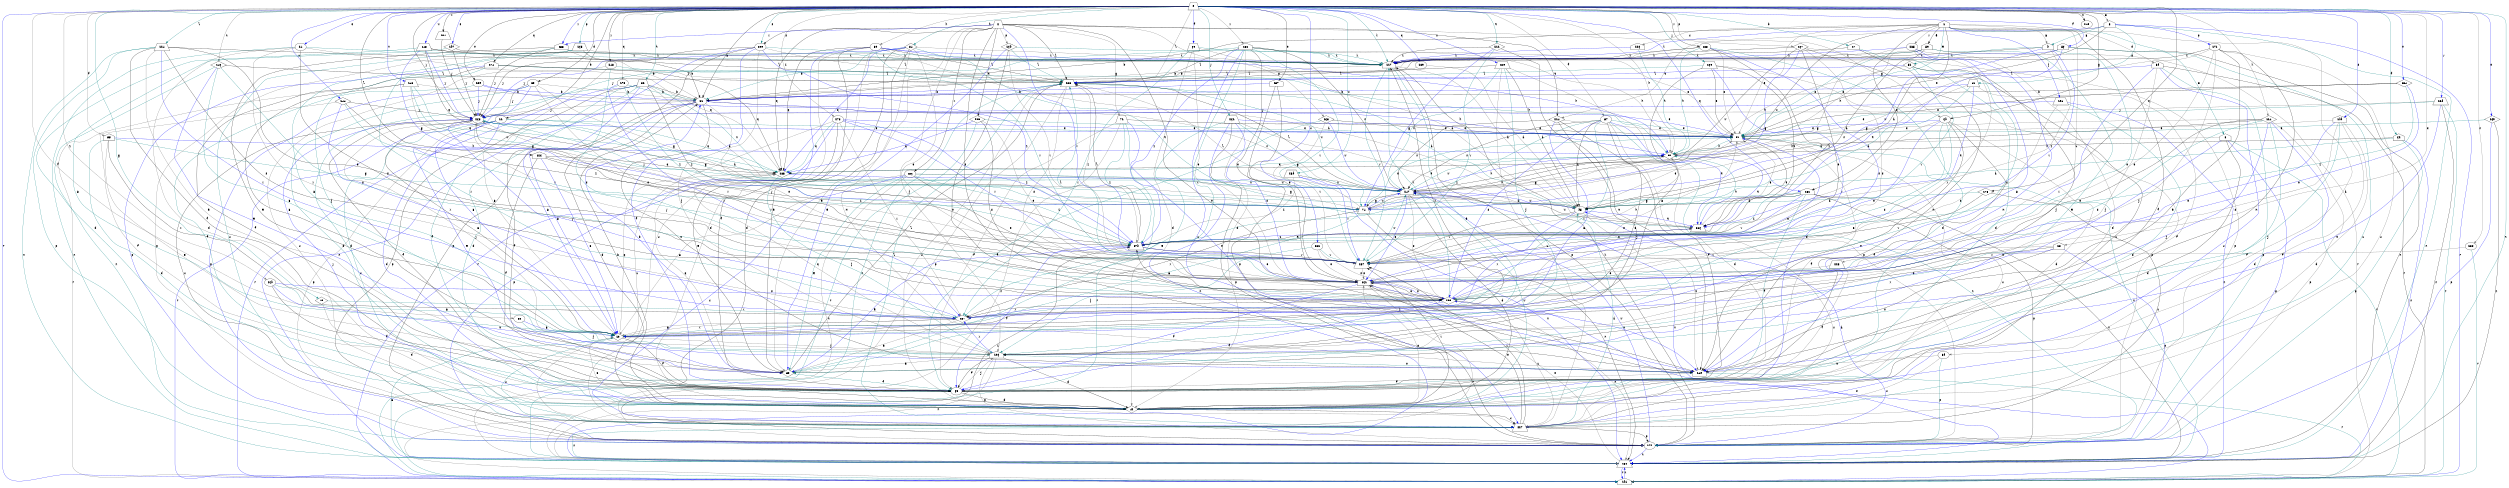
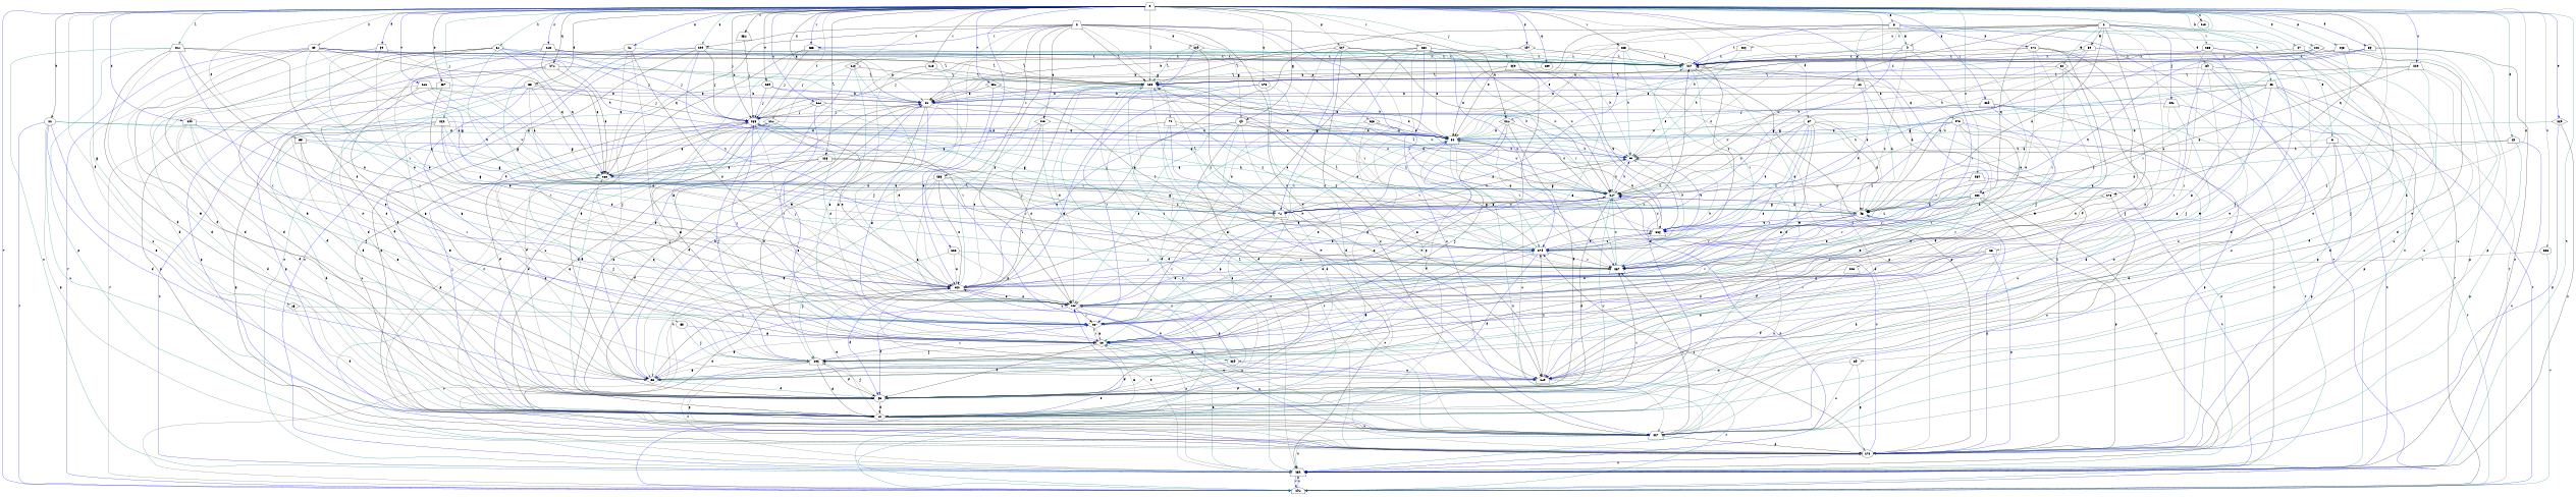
  strict digraph {
    fontname="DejaVu Sans Mono"
    node [fontname="DejaVu Sans Mono" shape=ellipse]
    edge [color=black fontname="DejaVu Sans Mono"]
    0 [shape=trapezium]
    3 [shape=house]
    11
    17 [shape=house]
    21
    24
    25 [shape=house]
    35
    55 [shape=house]
    56 [shape=house]
    57
    58
    60 [shape=trapezium]
    62 [shape=house]
    n15 [label=45 shape=diamond]
    69
    80
    82 [shape=trapezium]
    84 [shape=diamond]
    85 [shape=diamond]
    114 [shape=diamond]
    117 [shape=house]
    124 [shape=trapezium]
    126 [shape=house]
    128 [shape=trapezium]
    130
    134 [shape=diamond]
    141 [shape=trapezium]
    144 [shape=diamond]
    146 [shape=diamond]
    151 [shape=trapezium]
    157 [shape=house]
    160 [shape=diamond]
    165 [shape=trapezium]
    167 [shape=diamond]
    173
    174 [shape=house]
    178 [shape=diamond]
    180
    182 [shape=house]
    194 [shape=house]
    197 [shape=diamond]
    199 [shape=house]
    200
    211 [shape=diamond]
    220 [shape=trapezium]
    222
    229 [shape=trapezium]
    233
    238
    239 [shape=trapezium]
    240
    243 [shape=trapezium]
    248
    252 [shape=house]
    254 [shape=trapezium]
    255 [shape=house]
    260 [shape=trapezium]
    261 [shape=trapezium]
    268
    269
    278
    9 [shape=house]
    31 [shape=trapezium]
    214 [shape=diamond]
    41 [shape=trapezium]
    171
    53 [shape=diamond]
    183 [shape=diamond]
    42 [shape=diamond]
    172
    227 [shape=trapezium]
    140 [shape=house]
    63
    247 [shape=house]
    161 [shape=house]
    10 [shape=diamond]
    205 [shape=diamond]
    257 [shape=diamond]
    237 [shape=trapezium]
    74 [shape=trapezium]
    216 [shape=trapezium]
    95
    279 [shape=trapezium]
    106 [shape=house]
    1 [shape=house]
    8 [shape=house]
    39 [shape=house]
    50 [shape=house]
    52 [shape=diamond]
    89
    104 [shape=trapezium]
    223 [shape=trapezium]
    226 [shape=house]
    235
    2 [shape=trapezium]
    71 [shape=trapezium]
    168 [shape=diamond]
    169 [shape=diamond]
    213 [shape=diamond]
    256
    0 -> 3 [color=gray40 label=a]
    0 -> 11 [label=b]
    0 -> 17 [color=teal label=b]
    0 -> 21 [label=b]
    0 -> 24 [color=blue label=c]
    0 -> 25 [color=gray40 label=c]
    0 -> 35 [label=d]
    0 -> 55 [color=gray40 label=f]
    0 -> 56 [color=blue label=f]
    0 -> 57 [color=gray40 label=f]
    0 -> 58 [color=gray40 label=f]
    0 -> 60 [color=blue label=f]
    0 -> 62 [color=teal label=f]
    0 -> n15 [color=teal label=g]
    0 -> 69 [label=g]
    0 -> 80 [color=gray40 label=h]
    0 -> 82 [color=teal label=h]
    0 -> 84 [color=teal label=h]
    0 -> 85 [color=gray40 label=h]
    0 -> 114 [color=gray40 label=k]
    0 -> 117 [color=teal label=k]
    0 -> 124 [color=teal label=l]
    0 -> 126 [label=l]
    0 -> 128 [color=gray40 label=l]
    0 -> 130 [label=m]
    0 -> 134 [color=blue label=m]
    0 -> 141 [color=blue label=n]
    0 -> 144 [color=blue label=n]
    0 -> 146 [color=gray40 label=n]
    0 -> 151 [color=teal label=n]
    0 -> 157 [label=o]
    0 -> 160 [color=blue label=o]
    0 -> 165 [color=teal label=p]
    0 -> 167 [color=gray40 label=p]
    0 -> 173 [color=gray40 label=q]
    0 -> 174 [label=q]
    0 -> 178 [label=q]
    0 -> 180 [color=blue label=q]
    0 -> 182 [color=blue label=q]
    0 -> 194 [color=blue label=r]
    0 -> 197 [color=blue label=s]
    0 -> 199 [color=blue label=s]
    0 -> 200 [color=teal label=s]
    0 -> 211 [color=teal label=t]
    0 -> 220 [color=blue label=u]
    0 -> 222 [color=blue label=u]
    0 -> 229 [color=blue label=v]
    0 -> 233 [label=v]
    0 -> 238 [color=gray40 label=w]
    0 -> 239 [color=teal label=w]
    0 -> 240 [label=w]
    0 -> 243 [color=blue label=w]
    0 -> 248 [label=x]
    0 -> 252 [color=gray40 label=x]
    0 -> 254 [label=x]
    0 -> 255 [color=blue label=x]
    0 -> 260 [color=teal label=y]
    0 -> 261 [color=teal label=y]
    0 -> 268 [label=y]
    0 -> 269 [color=gray40 label=z]
    0 -> 278 [color=gray40 label=z]
    3 -> 117 [color=blue label=k]
    3 -> 151 [color=teal label=n]
    3 -> 194 [color=blue label=r]
    3 -> 9 [color=teal label=a]
    3 -> 31 [label=c]
    3 -> 214 [color=gray40 label=t]
    3 -> 41 [color=teal label=d]
    3 -> 171 [color=blue label=p]
    11 -> 194 [color=blue label=r]
    11 -> 31 [color=teal label=c]
    11 -> 53 [color=blue label=e]
    11 -> 183 [color=teal label=q]
    11 -> 42 [color=blue label=d]
    11 -> 172 [color=gray40 label=p]
    11 -> 227 [color=teal label=u]
    17 -> 117 [label=k]
    17 -> 42 [color=teal label=d]
    17 -> 140 [label=m]
    21 -> 268 [color=gray40 label=y]
    21 -> 31 [color=blue label=c]
    21 -> 42 [label=d]
    21 -> 140 [label=m]
    21 -> 63 [label=f]
    21 -> 247 [color=gray40 label=w]
    21 -> 161 [color=gray40 label=o]
    21 -> 10 [color=blue label=a]
    24 -> 117 [color=teal label=k]
    24 -> 151 [color=teal label=n]
    24 -> 183 [color=gray40 label=q]
    24 -> 42 [color=gray40 label=d]
    24 -> 205 [label=s]
    24 -> 257 [color=gray40 label=x]
    25 -> 172 [color=blue label=p]
    25 -> 140 [label=m]
    25 -> 205 [label=s]
    25 -> 257 [color=blue label=x]
    25 -> 237 [color=gray40 label=v]
    35 -> 21 [color=gray40 label=b]
    35 -> 268 [label=y]
    35 -> 42 [color=teal label=d]
    35 -> 172 [color=blue label=p]
    35 -> 161 [color=gray40 label=o]
    35 -> 10 [color=blue label=a]
    35 -> 74 [color=gray40 label=g]
    55 -> 85 [color=blue label=h]
    55 -> 53 [color=gray40 label=e]
    55 -> 42 [color=teal label=d]
    55 -> 257 [label=x]
    55 -> 74 [color=teal label=g]
    56 -> 21 [label=b]
    56 -> 117 [color=blue label=k]
    56 -> 151 [label=n]
    56 -> 227 [color=teal label=u]
    56 -> 216 [color=blue label=t]
    57 -> 151 [color=teal label=n]
    57 -> 31 [color=teal label=c]
    57 -> 42 [color=gray40 label=d]
    57 -> 247 [label=w]
    57 -> 10 [label=a]
    57 -> 205 [color=blue label=s]
    57 -> 257 [color=teal label=x]
    57 -> 216 [color=blue label=t]
    57 -> 95 [label=i]
    57 -> 279 [color=teal label=z]
    58 -> 10 [color=blue label=a]
    58 -> 106 [color=teal label=j]
    60 -> 117 [color=teal label=k]
    60 -> 42 [color=gray40 label=d]
    60 -> 161 [color=gray40 label=o]
    60 -> 257 [color=teal label=x]
    60 -> 95 [color=gray40 label=i]
    62 -> 85 [label=h]
    62 -> 151 [color=blue label=n]
    62 -> 172 [color=teal label=p]
    62 -> 95 [color=teal label=i]
    n15 -> 42 [color=gray40 label=d]
    n15 -> 257 [color=teal label=x]
    69 -> 31 [color=blue label=c]
    69 -> 42 [color=gray40 label=d]
    69 -> 140 [label=m]
    69 -> 63 [label=f]
    69 -> 161 [color=blue label=o]
    69 -> 10 [color=teal label=a]
    69 -> 205 [color=teal label=s]
    69 -> 237 [color=gray40 label=v]
    80 -> 85 [color=blue label=h]
    80 -> 117 [color=blue label=k]
    80 -> 128 [label=l]
    80 -> 194 [color=blue label=r]
    80 -> 183 [label=q]
    80 -> 42 [color=gray40 label=d]
    80 -> 227 [color=gray40 label=u]
    80 -> 63 [label=f]
    80 -> 237 [color=teal label=v]
    80 -> 95 [color=gray40 label=i]
    82 -> 21 [label=b]
    82 -> 194 [color=blue label=r]
    82 -> 42 [color=teal label=d]
    82 -> 172 [label=p]
    82 -> 63 [color=teal label=f]
    82 -> 247 [color=teal label=w]
    82 -> 10 [color=blue label=a]
    82 -> 95 [color=gray40 label=i]
    82 -> 279 [label=z]
    84 -> 21 [color=teal label=b]
    84 -> 117 [color=gray40 label=k]
    84 -> 268 [color=blue label=y]
    84 -> 53 [label=e]
    84 -> 183 [color=blue label=q]
    84 -> 42 [label=d]
    84 -> 140 [color=gray40 label=m]
    84 -> 161 [color=gray40 label=o]
    84 -> 216 [color=teal label=t]
    85 -> 183 [color=teal label=q]
    85 -> 247 [color=teal label=w]
    85 -> 74 [color=gray40 label=g]
    85 -> 216 [color=blue label=t]
    114 -> 31 [color=gray40 label=c]
    114 -> 183 [label=q]
    114 -> 42 [color=blue label=d]
    114 -> 172 [color=gray40 label=p]
    114 -> 63 [color=teal label=f]
    114 -> 161 [label=o]
    114 -> 205 [color=teal label=s]
    114 -> 106 [color=blue label=j]
    117 -> 128 [color=gray40 label=l]
    117 -> 53 [color=teal label=e]
    117 -> 172 [label=p]
    117 -> 237 [color=teal label=v]
    117 -> 95 [color=gray40 label=i]
    124 -> 117 [label=k]
    124 -> 151 [color=teal label=n]
    124 -> 53 [color=gray40 label=e]
    124 -> 172 [color=teal label=p]
    124 -> 63 [label=f]
    124 -> 161 [label=o]
    124 -> 205 [label=s]
    124 -> 257 [color=blue label=x]
    126 -> 183 [label=q]
    126 -> 63 [label=f]
    126 -> 10 [color=blue label=a]
    126 -> 237 [label=v]
    126 -> 279 [label=z]
    128 -> 21 [color=blue label=b]
    128 -> 151 [color=teal label=n]
    128 -> 172 [color=gray40 label=p]
    128 -> 227 [color=gray40 label=u]
    128 -> 247 [color=teal label=w]
    128 -> 205 [color=gray40 label=s]
    128 -> 95 [color=teal label=i]
    128 -> 279 [color=gray40 label=z]
    130 -> 21 [color=blue label=b]
    130 -> 85 [color=blue label=h]
    130 -> 268 [color=blue label=y]
    130 -> 63 [color=teal label=f]
    134 -> 21 [label=b]
    134 -> 31 [label=c]
    134 -> 161 [color=blue label=o]
    134 -> 279 [color=teal label=z]
    141 -> 21 [color=gray40 label=b]
    141 -> 194 [color=gray40 label=r]
    141 -> 183 [color=teal label=q]
    141 -> 247 [color=teal label=w]
    141 -> 10 [label=a]
    141 -> 74 [color=gray40 label=g]
    144 -> 268 [label=y]
    144 -> 63 [color=gray40 label=f]
    144 -> 257 [color=blue label=x]
    144 -> 237 [color=teal label=v]
    144 -> 279 [label=z]
    146 -> 128 [label=l]
    146 -> 151 [color=teal label=n]
    146 -> 53 [color=blue label=e]
    146 -> 10 [color=teal label=a]
    146 -> 205 [color=teal label=s]
    151 -> 194 [color=blue label=r]
    151 -> 161 [color=gray40 label=o]
    151 -> 10 [color=teal label=a]
    157 -> 21 [color=blue label=b]
    157 -> 172 [label=p]
    157 -> 161 [label=o]
    160 -> 151 [label=n]
    160 -> 31 [color=teal label=c]
    160 -> 172 [color=blue label=p]
    165 -> 21 [label=b]
    165 -> 117 [color=gray40 label=k]
    165 -> 172 [color=gray40 label=p]
    165 -> 227 [color=teal label=u]
    165 -> 106 [color=teal label=j]
    167 -> 117 [label=k]
    167 -> 172 [color=gray40 label=p]
    167 -> 227 [label=u]
    167 -> 247 [label=w]
    167 -> 161 [label=o]
    167 -> 205 [color=gray40 label=s]
    167 -> 74 [color=blue label=g]
    173 -> 21 [color=teal label=b]
    173 -> 42 [color=teal label=d]
    173 -> 257 [color=blue label=x]
    173 -> 279 [color=teal label=z]
    174 -> 85 [color=teal label=h]
    174 -> 128 [color=gray40 label=l]
    174 -> 183 [label=q]
    174 -> 172 [color=blue label=p]
    174 -> 63 [label=f]
    174 -> 257 [color=teal label=x]
    178 -> 227 [label=u]
    178 -> 237 [label=v]
    178 -> 95 [color=teal label=i]
    180 -> 128 [color=gray40 label=l]
    180 -> 95 [color=gray40 label=i]
    182 -> 151 [label=n]
    182 -> 172 [label=p]
    182 -> 63 [color=teal label=f]
    182 -> 161 [color=blue label=o]
    182 -> 237 [label=v]
    182 -> 74 [color=teal label=g]
    182 -> 95 [label=i]
    182 -> 279 [color=teal label=z]
    194 -> 151 [color=blue label=n]
    194 -> 205 [color=blue label=s]
    197 -> 117 [label=k]
    197 -> 268 [label=y]
    197 -> 10 [color=teal label=a]
    199 -> 31 [color=gray40 label=c]
    199 -> 42 [color=gray40 label=d]
    199 -> 63 [color=gray40 label=f]
    199 -> 161 [color=blue label=o]
    199 -> 205 [color=gray40 label=s]
    199 -> 106 [color=teal label=j]
    200 -> 117 [color=teal label=k]
    200 -> 128 [color=gray40 label=l]
    200 -> 151 [color=blue label=n]
    200 -> 268 [label=y]
    200 -> 172 [label=p]
    200 -> 63 [color=blue label=f]
    200 -> 279 [color=blue label=z]
    200 -> 106 [color=gray40 label=j]
    211 -> 117 [label=k]
    211 -> 140 [label=m]
    211 -> 237 [color=teal label=v]
    211 -> 74 [color=blue label=g]
    220 -> 128 [label=l]
    220 -> 172 [color=gray40 label=p]
    220 -> 227 [color=gray40 label=u]
    220 -> 247 [color=teal label=w]
    220 -> 95 [label=i]
    220 -> 106 [color=teal label=j]
    222 -> 161 [color=gray40 label=o]
    222 -> 205 [color=gray40 label=s]
    222 -> 237 [color=teal label=v]
    222 -> 106 [color=teal label=j]
    229 -> 151 [label=n]
    229 -> 194 [color=teal label=r]
    229 -> 268 [color=gray40 label=y]
    229 -> 31 [color=teal label=c]
    229 -> 140 [color=blue label=m]
    233 -> 21 [color=gray40 label=b]
    233 -> 85 [color=teal label=h]
    233 -> 117 [label=k]
    233 -> 31 [color=gray40 label=c]
    233 -> 42 [color=teal label=d]
    233 -> 205 [color=blue label=s]
    233 -> 279 [label=z]
    238 -> 194 [color=teal label=r]
    238 -> 237 [color=gray40 label=v]
    239 -> 151 [color=blue label=n]
    239 -> 247 [label=w]
    239 -> 237 [color=blue label=v]
    239 -> 279 [color=gray40 label=z]
    243 -> 117 [label=k]
    243 -> 128 [label=l]
    243 -> 268 [color=blue label=y]
    243 -> 183 [label=q]
    243 -> 42 [color=teal label=d]
    243 -> 74 [color=blue label=g]
    248 -> 128 [color=teal label=l]
    248 -> 227 [color=gray40 label=u]
    248 -> 10 [color=gray40 label=a]
    248 -> 205 [color=teal label=s]
    252 -> 85 [color=gray40 label=h]
    252 -> 117 [color=teal label=k]
    252 -> 128 [label=l]
    252 -> 268 [color=teal label=y]
    252 -> 31 [color=gray40 label=c]
    252 -> 42 [color=gray40 label=d]
    252 -> 227 [color=blue label=u]
    252 -> 247 [label=w]
    252 -> 161 [label=o]
    252 -> 257 [color=teal label=x]
    252 -> 237 [color=teal label=v]
    252 -> 279 [color=blue label=z]
    254 -> 268 [label=y]
    255 -> 21 [color=gray40 label=b]
    255 -> 117 [color=teal label=k]
    255 -> 268 [label=y]
    255 -> 53 [label=e]
    255 -> 10 [color=teal label=a]
    260 -> 128 [color=teal label=l]
    260 -> 31 [label=c]
    260 -> 42 [color=blue label=d]
    260 -> 172 [color=gray40 label=p]
    260 -> 10 [label=a]
    260 -> 216 [label=t]
    261 -> 151 [color=blue label=n]
    261 -> 31 [color=blue label=c]
    261 -> 53 [color=teal label=e]
    261 -> 172 [label=p]
    261 -> 161 [color=blue label=s]
    261 -> 74 [color=teal label=g]
    261 -> 216 [color=gray40 label=t]
    268 -> 31 [color=blue label=c]
    268 -> 227 [label=u]
    268 -> 63 [label=f]
    268 -> 10 [label=a]
    268 -> 237 [label=v]
    268 -> 74 [color=teal label=g]
    268 -> 95 [color=teal label=i]
    269 -> 140 [color=blue label=m]
    269 -> 63 [label=f]
-   269 -> 10 [color=teal label=a]
+   10 -> 269 [color=teal label=a]
    269 -> 205 [color=blue label=s]
    278 -> 31 [color=blue label=c]
    278 -> 53 [label=e]
    278 -> 183 [color=teal label=q]
    278 -> 172 [color=blue label=p]
    278 -> 227 [color=gray40 label=u]
    278 -> 257 [color=gray40 label=x]
    278 -> 237 [color=blue label=v]
    278 -> 279 [color=blue label=z]
    9 -> 117 [label=k]
    9 -> 31 [color=teal label=c]
    9 -> 161 [color=teal label=o]
    9 -> 237 [color=blue label=v]
    9 -> 74 [color=blue label=g]
    9 -> 279 [color=gray40 label=z]
    31 -> 85 [color=teal label=h]
    31 -> 151 [color=teal label=n]
    31 -> 227 [color=gray40 label=u]
    31 -> 63 [color=gray40 label=f]
    31 -> 216 [label=t]
    214 -> 31 [color=gray40 label=c]
    214 -> 63 [label=f]
    214 -> 247 [label=w]
    214 -> 10 [color=blue label=a]
    214 -> 106 [label=j]
    41 -> 21 [color=blue label=b]
    41 -> 63 [color=gray40 label=f]
    41 -> 247 [color=gray40 label=w]
    41 -> 216 [color=blue label=t]
    41 -> 95 [color=teal label=i]
    171 -> 117 [label=k]
    171 -> 53 [label=e]
    171 -> 227 [color=gray40 label=u]
    171 -> 140 [label=m]
    171 -> 247 [color=gray40 label=w]
    171 -> 161 [color=gray40 label=o]
    171 -> 106 [color=gray40 label=j]
    53 -> 21 [color=blue label=b]
    53 -> 128 [label=l]
    53 -> 183 [color=gray40 label=q]
    53 -> 63 [color=teal label=f]
    183 -> 247 [color=blue label=w]
    183 -> 106 [color=teal label=j]
    42 -> 21 [label=b]
    42 -> 268 [color=blue label=y]
    42 -> 227 [label=u]
    42 -> 247 [color=teal label=w]
    42 -> 161 [color=gray40 label=o]
    42 -> 10 [color=gray40 label=a]
    42 -> 237 [label=v]
    172 -> 117 [label=k]
    172 -> 151 [color=blue label=n]
    172 -> 247 [color=blue label=w]
    172 -> 95 [color=blue label=i]
    172 -> 279 [label=z]
    227 -> 128 [color=teal label=l]
    227 -> 151 [color=teal label=n]
    227 -> 172 [label=p]
    227 -> 161 [label=o]
    227 -> 237 [label=v]
    227 -> 95 [color=teal label=i]
    140 -> 194 [color=teal label=r]
    140 -> 63 [color=gray40 label=f]
    140 -> 279 [label=z]
    63 -> 42 [label=d]
    63 -> 106 [color=gray40 label=j]
    247 -> 85 [color=blue label=h]
    247 -> 128 [label=l]
    247 -> 151 [color=blue label=n]
    247 -> 42 [label=d]
    247 -> 161 [color=blue label=o]
    247 -> 205 [color=gray40 label=s]
    247 -> 74 [label=g]
    247 -> 95 [color=gray40 label=i]
    161 -> 128 [color=teal label=l]
    161 -> 194 [color=gray40 label=r]
    161 -> 140 [color=blue label=m]
    161 -> 63 [color=blue label=f]
    161 -> 205 [color=blue label=s]
    10 -> 117 [label=k]
    10 -> 183 [color=gray40 label=q]
    10 -> 227 [color=teal label=u]
    10 -> 63 [label=f]
    10 -> 257 [color=gray40 label=x]
    10 -> 106 [color=gray40 label=j]
    205 -> 117 [color=teal label=k]
    205 -> 151 [color=gray40 label=n]
    205 -> 268 [color=gray40 label=y]
    205 -> 31 [color=blue label=c]
    205 -> 227 [color=gray40 label=u]
    205 -> 63 [color=blue label=f]
    205 -> 161 [label=o]
    205 -> 257 [label=x]
    257 -> 268 [color=blue label=y]
    257 -> 31 [color=gray40 label=c]
    257 -> 53 [color=gray40 label=e]
    257 -> 10 [color=gray40 label=a]
    237 -> 85 [color=gray40 label=h]
    237 -> 268 [color=gray40 label=y]
    237 -> 247 [color=teal label=w]
    237 -> 161 [color=gray40 label=o]
    74 -> 85 [label=h]
    74 -> 128 [color=gray40 label=l]
    74 -> 151 [label=n]
    74 -> 268 [color=teal label=y]
    74 -> 31 [color=teal label=c]
    74 -> 247 [color=blue label=w]
    74 -> 10 [color=teal label=a]
    74 -> 257 [label=x]
    216 -> 85 [color=teal label=h]
    216 -> 31 [color=gray40 label=c]
    216 -> 227 [color=gray40 label=u]
    216 -> 247 [label=w]
    216 -> 279 [color=blue label=z]
    95 -> 31 [color=gray40 label=c]
    95 -> 140 [color=gray40 label=m]
    95 -> 247 [color=blue label=w]
    95 -> 257 [color=blue label=x]
    95 -> 237 [label=v]
    95 -> 216 [color=blue label=t]
    279 -> 128 [label=l]
    279 -> 53 [color=blue label=e]
    279 -> 63 [color=blue label=f]
    279 -> 161 [color=blue label=o]
    279 -> 237 [label=v]
    279 -> 216 [label=t]
    106 -> 151 [color=gray40 label=n]
    106 -> 268 [color=gray40 label=y]
    106 -> 53 [color=gray40 label=e]
    106 -> 183 [color=gray40 label=q]
    106 -> 42 [label=d]
    106 -> 172 [color=gray40 label=p]
    106 -> 140 [color=teal label=m]
    106 -> 63 [label=f]
    106 -> 257 [color=blue label=x]
    1 -> 21 [label=b]
    1 -> 182 [label=q]
    1 -> 9 [color=gray40 label=a]
    1 -> 31 [color=gray40 label=c]
    1 -> 63 [label=f]
    1 -> 247 [label=w]
    1 -> 95 [label=i]
    1 -> 8 [color=teal label=a]
    1 -> 39 [color=gray40 label=d]
    1 -> 50 [label=e]
    1 -> 52 [color=teal label=e]
    1 -> 89 [color=gray40 label=i]
    1 -> 104 [color=blue label=j]
    1 -> 223 [color=gray40 label=u]
    1 -> 226 [color=gray40 label=u]
    1 -> 235 [color=gray40 label=v]
    8 -> 85 [color=gray40 label=h]
    8 -> 194 [color=teal label=r]
    8 -> 42 [label=d]
    8 -> 172 [color=blue label=p]
    8 -> 140 [color=blue label=m]
    39 -> 128 [color=blue label=l]
    39 -> 194 [label=r]
    39 -> 172 [color=teal label=p]
    39 -> 227 [color=blue label=u]
    39 -> 257 [color=blue label=x]
    39 -> 106 [color=gray40 label=j]
    50 -> 85 [color=gray40 label=h]
    50 -> 117 [label=k]
    50 -> 194 [color=gray40 label=r]
    50 -> 31 [color=teal label=c]
    50 -> 53 [color=teal label=e]
    50 -> 95 [label=i]
    52 -> 85 [color=gray40 label=h]
    52 -> 128 [color=blue label=l]
    52 -> 205 [color=teal label=s]
    52 -> 237 [color=teal label=v]
    52 -> 106 [label=j]
    89 -> 172 [color=teal label=p]
    89 -> 227 [color=gray40 label=u]
    89 -> 140 [color=gray40 label=m]
    104 -> 151 [color=blue label=n]
    104 -> 268 [color=blue label=y]
    104 -> 42 [color=teal label=d]
    104 -> 205 [color=gray40 label=s]
    223 -> 63 [color=gray40 label=f]
    223 -> 161 [color=gray40 label=o]
    226 -> 85 [color=teal label=h]
    226 -> 117 [color=blue label=k]
    235 -> 117 [color=blue label=k]
    235 -> 42 [color=gray40 label=d]
    235 -> 140 [color=blue label=m]
    235 -> 10 [color=blue label=a]
    235 -> 257 [color=gray40 label=x]
    235 -> 74 [color=gray40 label=g]
    2 -> 69 [color=gray40 label=g]
    2 -> 128 [label=l]
    2 -> 200 [label=s]
    2 -> 255 [color=blue label=x]
    2 -> 214 [label=t]
    2 -> 53 [color=gray40 label=e]
    2 -> 183 [label=q]
    2 -> 140 [label=m]
    2 -> 205 [label=s]
    2 -> 237 [color=blue label=v]
    2 -> 106 [color=gray40 label=j]
    2 -> 71 [color=gray40 label=g]
    2 -> 168 [color=gray40 label=p]
    2 -> 169 [color=gray40 label=p]
    2 -> 213 [label=t]
    2 -> 256 [label=x]
    71 -> 151 [color=gray40 label=n]
    71 -> 194 [color=teal label=r]
    71 -> 31 [label=c]
    71 -> 140 [color=blue label=m]
    71 -> 63 [color=gray40 label=f]
    71 -> 279 [color=teal label=z]
    168 -> 31 [label=c]
    168 -> 63 [color=teal label=f]
    168 -> 247 [color=blue label=w]
    168 -> 237 [color=gray40 label=v]
    169 -> 117 [color=teal label=k]
    169 -> 128 [color=teal label=l]
    169 -> 53 [color=blue label=e]
    169 -> 140 [label=m]
    169 -> 237 [color=gray40 label=v]
    213 -> 194 [color=teal label=r]
    213 -> 31 [color=teal label=c]
    213 -> 183 [color=blue label=q]
    213 -> 161 [color=gray40 label=o]
    213 -> 205 [label=s]
    256 -> 151 [color=gray40 label=n]
    256 -> 53 [color=teal label=e]
    256 -> 227 [color=blue label=u]
    256 -> 247 [color=teal label=w]
    256 -> 161 [label=o]
    256 -> 10 [color=gray40 label=a]
    256 -> 74 [color=gray40 label=g]
    256 -> 279 [color=teal label=z]
  }
